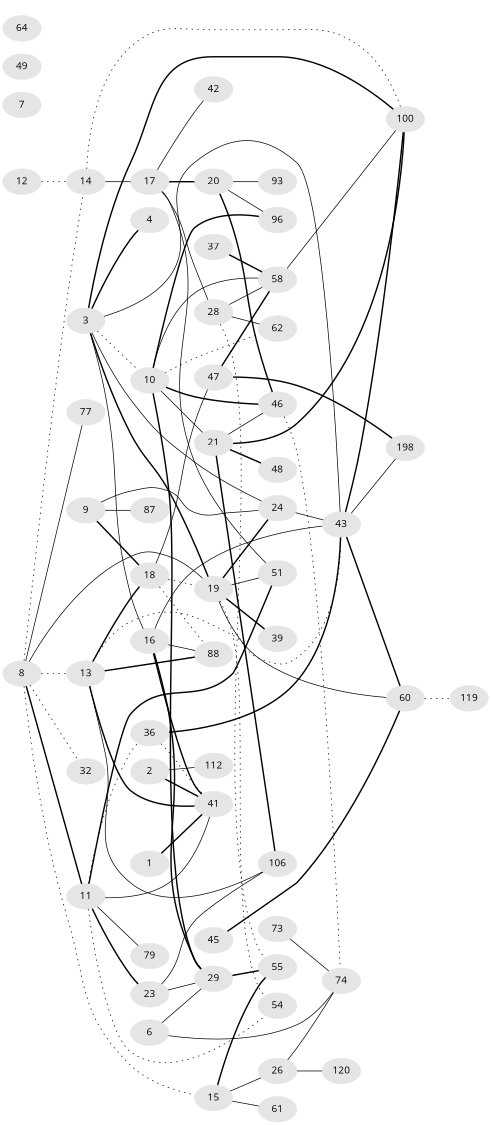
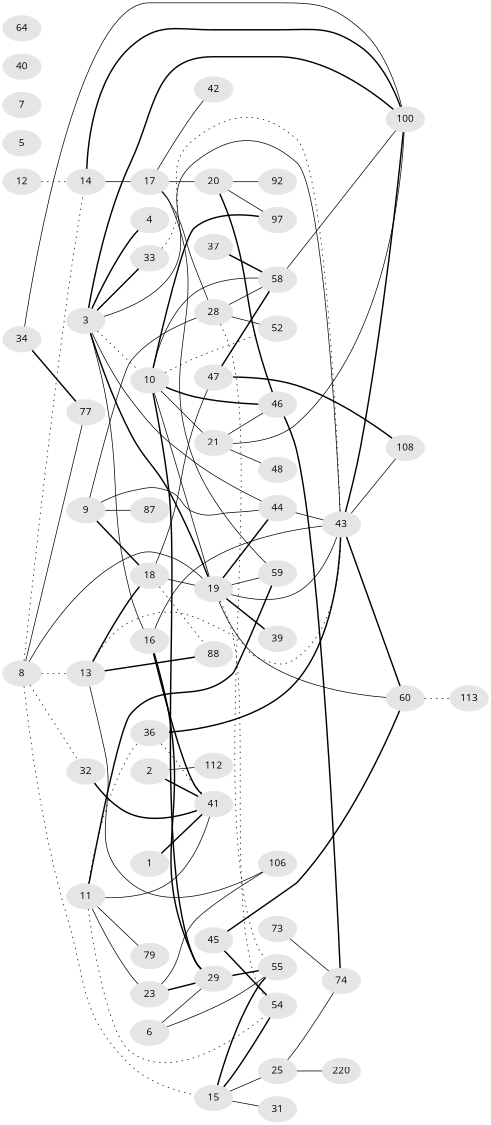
  graph {
    fontname="Open Sans"
    rankdir=LR
    node [color=gray90 fontname="Open Sans" style=filled]
    edge [fontname="Open Sans" style=solid]
    1 [super="+90"]
    41 [super="+95+80"]
    2
    112
    3 [super="+94+66"]
    4 [super="+99"]
    10 [super="+111+116+71"]
    16 [super="+59"]
    19 [super="+104+81+50"]
-   24 [super="+121"]
+   24 [super="+121" label=44]
+   33 [super="+76"]
    43 [super="+63+69+89"]
    100 [super="+102+123"]
    29 [super="+30"]
    21 [super="+125+67"]
    46 [super="+68+75"]
-   52 [super="+78" label=62]
+   52 [super="+78"]
    58 [super="+103"]
-   97 [label=96]
+   97
    88 [super="+91"]
-   51 [super="+114"]
+   51 [super="+114" label=59]
    54
    39
    60 [super="+85"]
-   108 [label=198]
+   108
+   5 [super="+124"]
    55
    6
    74 [super="+83+115"]
    7
    8 [super="+65"]
    11 [super="+27"]
    13 [super="+44+57"]
    14 [super="+38"]
    15 [super="+25"]
    32
    77 [super="+105"]
    23 [super="+98"]
    36 [super="+110"]
    79
    18 [super="+35+53"]
    106
    17 [super="+109+117"]
-   26
-   31 [label=61]
+   26 [label=25]
+   31
    9 [super="+62"]
    28 [super="+49+84"]
    87
    47 [super="+82+107"]
    48 [super="+96"]
    12
    20 [super="+22"]
    42 [super="+61"]
-   120 [super="+122"]
-   92 [label=93]
-   119
+   120 [super="+122" label=220]
+   92
+   119 [label=113]
+   34
    37
-   40 [label=49]
+   40
    45
    64
    73
    1 -- 41 [style=bold]
    2 -- 41 [style=bold]
    2 -- 112
    3 -- 4 [style=bold weight=2]
    3 -- 10 [style=dotted]
    3 -- 16
    3 -- 19 [style=bold weight=2]
    3 -- 24
+   3 -- 33 [style=bold]
    3 -- 43
    3 -- 100 [style=bold]
+   10 -- 19
    10 -- 29 [style=bold]
    10 -- 21
    10 -- 46 [style=bold]
    10 -- 52 [style=dotted]
    10 -- 58
    10 -- 97 [style=bold]
    16 -- 41 [style=bold]
    16 -- 43
    16 -- 29 [style=bold weight=2]
-   16 -- 88
    19 -- 24 [style=bold]
+   19 -- 43
    19 -- 51
    19 -- 54 [style=dotted]
    19 -- 39 [style=bold]
    19 -- 60
    24 -- 43
+   33 -- 43 [style=dotted]
    43 -- 100 [style=bold]
    43 -- 60 [style=bold]
    43 -- 108
    29 -- 55 [style=bold]
-   21 -- 100 [style=bold]
+   21 -- 100
    21 -- 46
-   21 -- 106 [style=bold]
-   21 -- 48 [style=bold]
-   46 -- 74 [style=dotted]
+   21 -- 48
+   46 -- 74 [style=bold]
    58 -- 100
    60 -- 119 [style=dotted]
    6 -- 29
-   6 -- 74
+   6 -- 55
    8 -- 19
-   8 -- 11 [style=bold]
    8 -- 13 [style=dotted]
    8 -- 14 [style=dotted]
    8 -- 15 [style=dotted]
    8 -- 32 [style=dotted]
    8 -- 77
    11 -- 41
    11 -- 51 [style=bold]
    11 -- 54 [style=dotted]
-   11 -- 23 [style=bold]
+   11 -- 23
    11 -- 36 [style=dotted]
    11 -- 79
-   13 -- 41 [style=bold]
+   32 -- 41 [style=bold]
    13 -- 43 [style=dotted]
    13 -- 88 [style=bold]
    13 -- 18 [style=bold]
    13 -- 106
-   14 -- 100 [style=dotted]
+   14 -- 100 [style=bold]
    14 -- 17
+   15 -- 54 [style=bold]
    15 -- 55 [style=bold]
    15 -- 26
    15 -- 31
-   23 -- 29
+   23 -- 29 [style=bold]
    23 -- 106
    36 -- 41 [style=dotted weight=2]
    36 -- 43 [style=bold]
-   18 -- 19 [style=dotted]
+   18 -- 19
    18 -- 88 [style=dotted]
    18 -- 47
    17 -- 51
    17 -- 28
-   17 -- 20 [style=bold]
+   17 -- 20
    17 -- 42
    26 -- 74
    26 -- 120
    9 -- 24
    9 -- 18 [style=bold weight=2]
+   9 -- 28
    9 -- 87
    28 -- 52
    28 -- 58
    28 -- 55 [style=dotted]
    47 -- 58 [style=bold]
    47 -- 108 [style=bold]
    12 -- 14 [style=dotted]
    20 -- 46 [style=bold]
    20 -- 97
    20 -- 92
+   34 -- 100
+   34 -- 77 [style=bold]
    37 -- 58 [style=bold]
+   45 -- 54 [style=bold]
    45 -- 60 [style=bold]
    73 -- 74
  }
